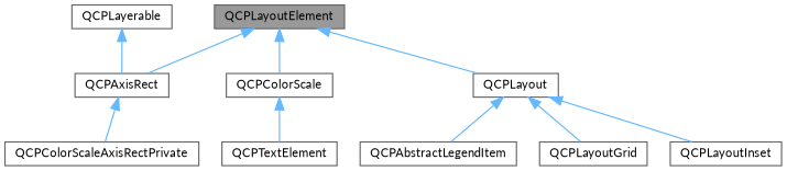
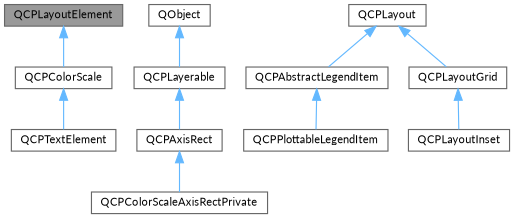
  digraph {
    fontname=Lato
    node [color=gray40 fillcolor=white fontname=Lato fontsize=10 shape=box style=filled]
    edge [color=steelblue1 dir=back fontname=Lato fontsize=10 labelfontname=Helvetica labelfontsize=10 style=solid]
    n1 [fillcolor=grey60 fontcolor=black height=0.2 label=QCPLayoutElement width=0.4]
    n2 [height=0.2 label=QCPAxisRect width=0.4]
    n3 [height=0.2 label=QCPColorScale width=0.4]
    n4 [height=0.2 label=QCPLayout width=0.4]
    n5 [height=0.2 label=QCPAbstractLegendItem width=0.4]
+   n6 [height=0.2 label=QCPPlottableLegendItem width=0.4]
    n7 [height=0.2 label=QCPColorScaleAxisRectPrivate width=0.4]
    n8 [height=0.2 label=QCPTextElement width=0.4]
    n9 [height=0.2 label=QCPLayoutGrid width=0.4]
    n10 [height=0.2 label=QCPLayoutInset width=0.4]
    n11 [height=0.2 label=QCPLayerable width=0.4]
-   n1 -> n2
+   n12 [height=0.2 label=QObject width=0.4]
    n1 -> n3
-   n1 -> n4
    n2 -> n7
    n3 -> n8
    n4 -> n5
    n4 -> n9
-   n4 -> n10
+   n9 -> n10
+   n5 -> n6
    n11 -> n2
+   n12 -> n11
  }
